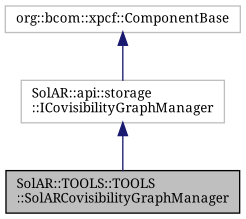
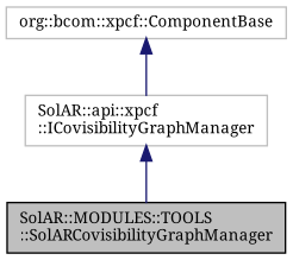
  digraph {
    fontname="Noto Serif"
    node [color=grey75 fillcolor=white fontname="Noto Serif" fontsize=10 shape=record style=filled]
    edge [color=midnightblue dir=back fontname="Noto Serif" fontsize=10 labelfontname=Helvetica labelfontsize=10 style=solid]
-   n1 [color=black fillcolor=grey75 fontcolor=black height=0.2 label="SolAR::TOOLS::TOOLS\l::SolARCovisibilityGraphManager" width=0.4]
+   n1 [color=black fillcolor=grey75 fontcolor=black height=0.2 label="SolAR::MODULES::TOOLS\l::SolARCovisibilityGraphManager" width=0.4]
    n2 [height=0.2 label="org::bcom::xpcf::ComponentBase" width=0.4]
-   n3 [height=0.2 label="SolAR::api::storage\l::ICovisibilityGraphManager" width=0.4]
+   n3 [height=0.2 label="SolAR::api::xpcf\l::ICovisibilityGraphManager" width=0.4]
    n2 -> n3
    n3 -> n1
  }
